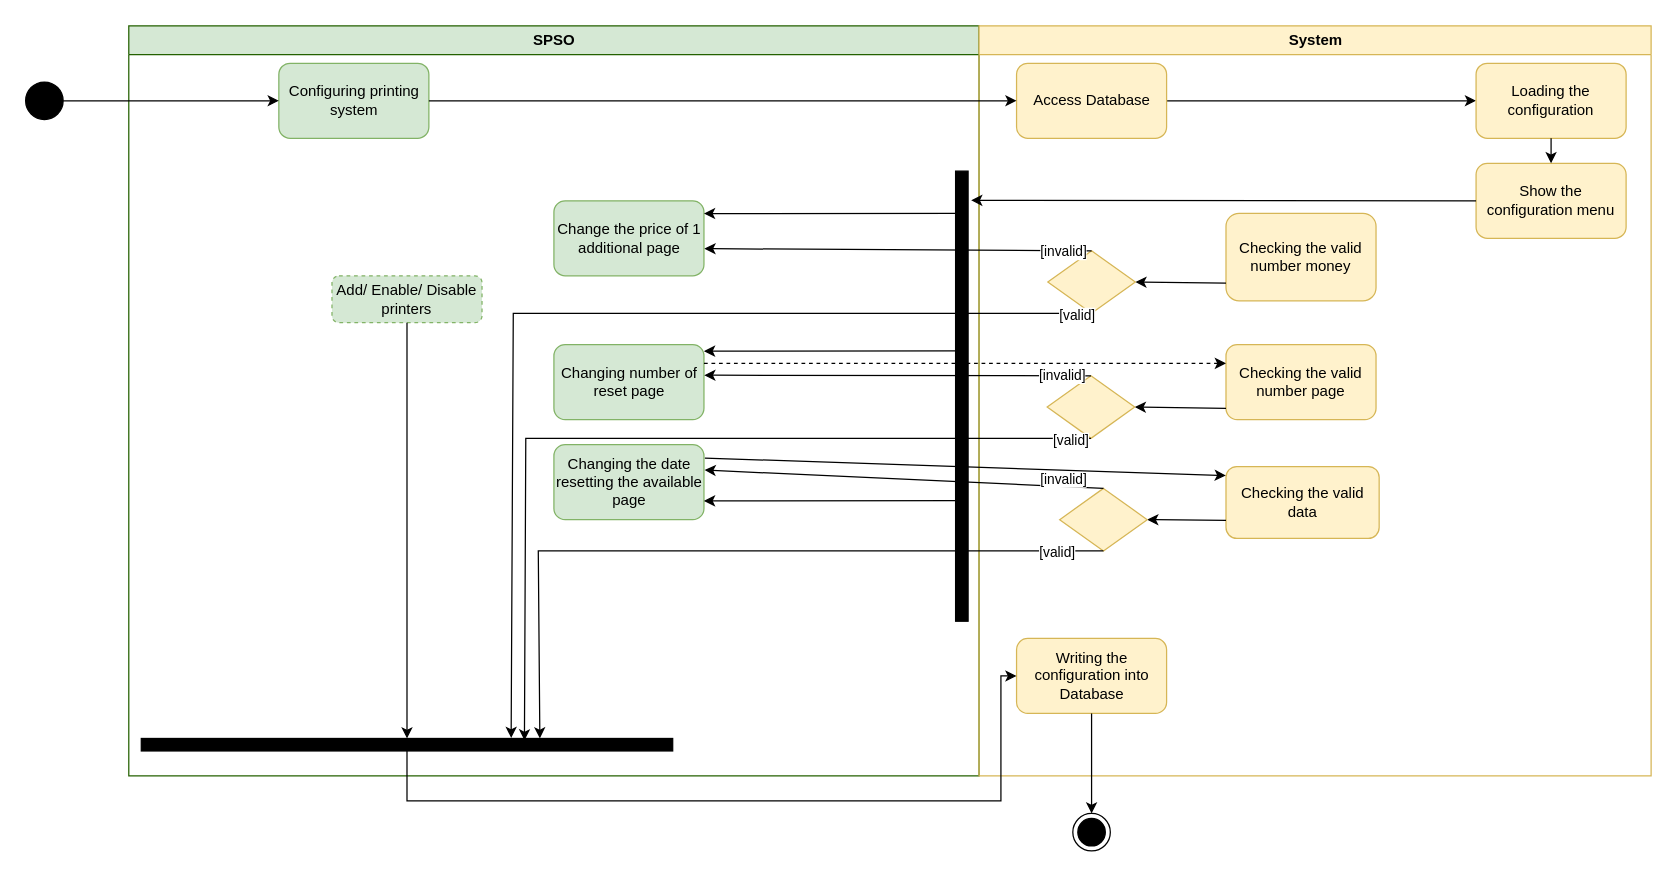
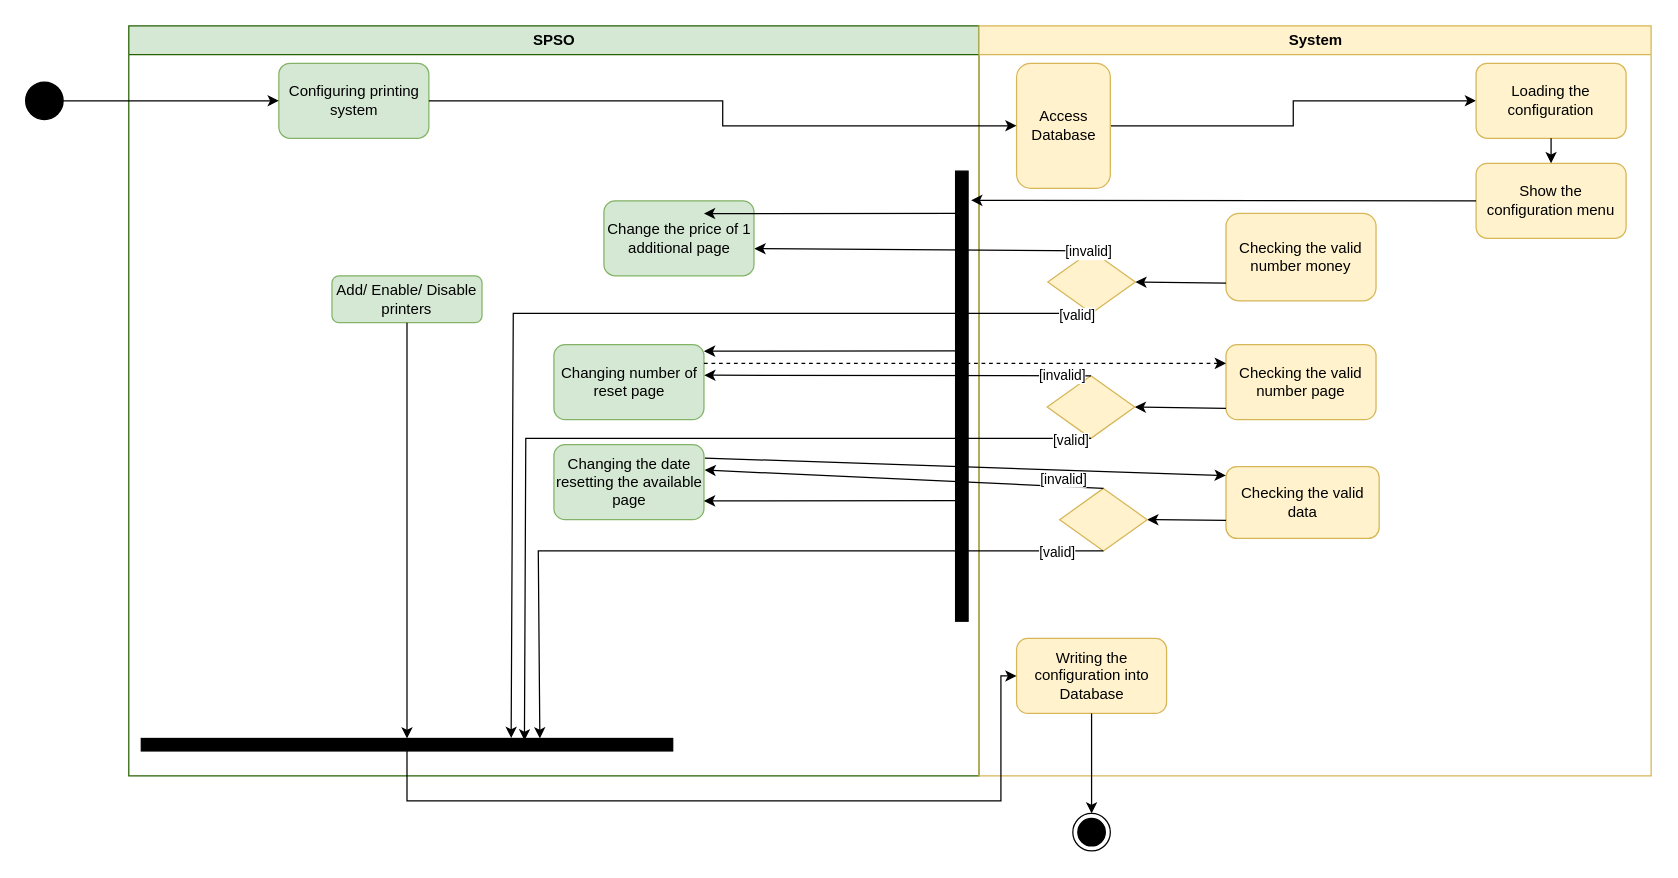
  <mxCell id="0" />
  <mxCell id="1" parent="0" />
  <mxCell id="2" value="SPSO" style="swimlane;whiteSpace=wrap;html=1;fillColor=#d5e8d4;strokeColor=#246100;startSize=23;" vertex="1" parent="1"><mxGeometry x="102.5" y="20" width="680" height="600" as="geometry" /></mxCell>
  <mxCell id="3" value="Configuring printing system" style="rounded=1;whiteSpace=wrap;html=1;fillColor=#d5e8d4;strokeColor=#82b366;" vertex="1" parent="2"><mxGeometry x="120" y="30" width="120" height="60" as="geometry" /></mxCell>
- <mxCell id="4" value="Change the price of 1 additional page&lt;span id=&quot;docs-internal-guid-9d78eeac-7fff-1d24-1528-dfa4f72e88e8&quot;&gt;&lt;/span&gt;" style="rounded=1;whiteSpace=wrap;html=1;fillColor=#d5e8d4;strokeColor=#82b366;" vertex="1" parent="2"><mxGeometry x="340.0" y="140" width="120" height="60" as="geometry" /></mxCell>
+ <mxCell id="4" value="Change the price of 1 additional page&lt;span id=&quot;docs-internal-guid-9d78eeac-7fff-1d24-1528-dfa4f72e88e8&quot;&gt;&lt;/span&gt;" style="rounded=1;whiteSpace=wrap;html=1;fillColor=#d5e8d4;strokeColor=#82b366;" vertex="1" parent="2"><mxGeometry x="380" y="140" width="120" height="60" as="geometry" /></mxCell>
  <mxCell id="5" value="Changing the date resetting the available page" style="rounded=1;whiteSpace=wrap;html=1;fillColor=#d5e8d4;strokeColor=#82b366;" vertex="1" parent="2"><mxGeometry x="340.0" y="335" width="120" height="60" as="geometry" /></mxCell>
  <mxCell id="6" value="Changing number of reset page" style="rounded=1;whiteSpace=wrap;html=1;fillColor=#d5e8d4;strokeColor=#82b366;" vertex="1" parent="2"><mxGeometry x="340.0" y="255" width="120" height="60" as="geometry" /></mxCell>
- <mxCell id="7" value="Add/ Enable/ Disable printers" style="rounded=1;whiteSpace=wrap;html=1;fillColor=#d5e8d4;strokeColor=#82b366;dashed=1;" vertex="1" parent="2"><mxGeometry x="162.5" y="200" width="120" height="37.5" as="geometry" /></mxCell>
+ <mxCell id="7" value="Add/ Enable/ Disable printers" style="rounded=1;whiteSpace=wrap;html=1;fillColor=#d5e8d4;strokeColor=#82b366;" vertex="1" parent="2"><mxGeometry x="162.5" y="200" width="120" height="37.5" as="geometry" /></mxCell>
  <mxCell id="8" value="" style="rounded=0;whiteSpace=wrap;html=1;rotation=-90;fillColor=#000000;" vertex="1" parent="2"><mxGeometry x="486.25" y="291.25" width="360" height="10" as="geometry" /></mxCell>
  <mxCell id="9" value="" style="rounded=0;whiteSpace=wrap;html=1;rotation=-180;fillColor=#000000;" vertex="1" parent="2"><mxGeometry x="10" y="570" width="425" height="10" as="geometry" /></mxCell>
  <mxCell id="10" value="" style="endArrow=classic;html=1;rounded=0;exitX=0.5;exitY=1;exitDx=0;exitDy=0;entryX=0.5;entryY=1;entryDx=0;entryDy=0;" edge="1" parent="2" source="7" target="9"><mxGeometry width="50" height="50" relative="1" as="geometry"><mxPoint x="350" y="440" as="sourcePoint" /><mxPoint x="400" y="390" as="targetPoint" /></mxGeometry></mxCell>
  <mxCell id="11" value="" style="endArrow=classic;html=1;rounded=0;exitX=0.893;exitY=0.145;exitDx=0;exitDy=0;exitPerimeter=0;entryX=1;entryY=0.25;entryDx=0;entryDy=0;" edge="1" parent="2"><mxGeometry width="50" height="50" relative="1" as="geometry"><mxPoint x="662.7" y="150.0" as="sourcePoint" /><mxPoint x="460.0" y="150.23" as="targetPoint" /></mxGeometry></mxCell>
  <mxCell id="12" value="" style="endArrow=classic;html=1;rounded=0;exitX=0.893;exitY=0.145;exitDx=0;exitDy=0;exitPerimeter=0;entryX=1;entryY=0.25;entryDx=0;entryDy=0;" edge="1" parent="2"><mxGeometry width="50" height="50" relative="1" as="geometry"><mxPoint x="662.7" y="260" as="sourcePoint" /><mxPoint x="460.0" y="260.23" as="targetPoint" /></mxGeometry></mxCell>
  <mxCell id="13" value="" style="endArrow=classic;html=1;rounded=0;exitX=0.893;exitY=0.145;exitDx=0;exitDy=0;exitPerimeter=0;entryX=1;entryY=0.25;entryDx=0;entryDy=0;" edge="1" parent="2"><mxGeometry width="50" height="50" relative="1" as="geometry"><mxPoint x="662.7" y="379.76" as="sourcePoint" /><mxPoint x="460.0" y="379.99" as="targetPoint" /></mxGeometry></mxCell>
  <mxCell id="14" value="System" style="swimlane;whiteSpace=wrap;html=1;fillColor=#fff2cc;strokeColor=#d6b656;" vertex="1" parent="1"><mxGeometry x="782.5" y="20" width="537.5" height="600" as="geometry" /></mxCell>
  <mxCell id="15" value="" style="edgeStyle=orthogonalEdgeStyle;rounded=0;orthogonalLoop=1;jettySize=auto;html=1;" edge="1" parent="14" source="16" target="18"><mxGeometry relative="1" as="geometry" /></mxCell>
- <mxCell id="16" value="Access Database" style="whiteSpace=wrap;html=1;rounded=1;fillColor=#fff2cc;strokeColor=#d6b656;" vertex="1" parent="14"><mxGeometry x="30" y="30" width="120" height="60" as="geometry" /></mxCell>
+ <mxCell id="16" value="Access Database" style="whiteSpace=wrap;html=1;rounded=1;fillColor=#fff2cc;strokeColor=#d6b656;" vertex="1" parent="14"><mxGeometry x="30" y="30" width="75" height="100" as="geometry" /></mxCell>
  <mxCell id="17" value="Writing the configuration into Database" style="rounded=1;whiteSpace=wrap;html=1;fillColor=#fff2cc;strokeColor=#d6b656;" vertex="1" parent="14"><mxGeometry x="30" y="490" width="120" height="60" as="geometry" /></mxCell>
  <mxCell id="18" value="Loading the configuration" style="whiteSpace=wrap;html=1;rounded=1;fillColor=#fff2cc;strokeColor=#d6b656;" vertex="1" parent="14"><mxGeometry x="397.5" y="30" width="120" height="60" as="geometry" /></mxCell>
  <mxCell id="19" value="Show the configuration menu" style="whiteSpace=wrap;html=1;rounded=1;fillColor=#fff2cc;strokeColor=#d6b656;" vertex="1" parent="14"><mxGeometry x="397.5" y="110" width="120" height="60" as="geometry" /></mxCell>
  <mxCell id="20" value="Checking the valid number money" style="whiteSpace=wrap;html=1;rounded=1;fillColor=#fff2cc;strokeColor=#d6b656;" vertex="1" parent="14"><mxGeometry x="197.5" y="150" width="120" height="70" as="geometry" /></mxCell>
  <mxCell id="21" value="" style="endArrow=classic;html=1;rounded=0;entryX=1;entryY=0.5;entryDx=0;entryDy=0;exitX=0;exitY=0.797;exitDx=0;exitDy=0;exitPerimeter=0;" edge="1" parent="14" source="20" target="23"><mxGeometry width="50" height="50" relative="1" as="geometry"><mxPoint x="187.5" y="215" as="sourcePoint" /><mxPoint x="137.5" y="215" as="targetPoint" /></mxGeometry></mxCell>
  <mxCell id="22" value="" style="endArrow=classic;html=1;rounded=0;exitX=0.5;exitY=1;exitDx=0;exitDy=0;entryX=0.5;entryY=0;entryDx=0;entryDy=0;" edge="1" parent="14" source="18" target="19"><mxGeometry width="50" height="50" relative="1" as="geometry"><mxPoint x="-12.5" y="330" as="sourcePoint" /><mxPoint x="37.5" y="280" as="targetPoint" /></mxGeometry></mxCell>
  <mxCell id="23" value="" style="rhombus;whiteSpace=wrap;html=1;fillColor=#fff2cc;strokeColor=#d6b656;" vertex="1" parent="14"><mxGeometry x="55" y="180" width="70" height="50" as="geometry" /></mxCell>
  <mxCell id="24" value="Checking the valid number page" style="whiteSpace=wrap;html=1;rounded=1;fillColor=#fff2cc;strokeColor=#d6b656;" vertex="1" parent="14"><mxGeometry x="197.5" y="255" width="120" height="60" as="geometry" /></mxCell>
  <mxCell id="25" value="Checking the valid data" style="whiteSpace=wrap;html=1;rounded=1;fillColor=#fff2cc;strokeColor=#d6b656;" vertex="1" parent="14"><mxGeometry x="197.5" y="352.5" width="122.5" height="57.5" as="geometry" /></mxCell>
  <mxCell id="26" value="" style="endArrow=classic;html=1;rounded=0;entryX=1;entryY=0.5;entryDx=0;entryDy=0;exitX=0;exitY=0.797;exitDx=0;exitDy=0;exitPerimeter=0;" edge="1" parent="14" target="27"><mxGeometry width="50" height="50" relative="1" as="geometry"><mxPoint x="197.5" y="306" as="sourcePoint" /><mxPoint x="137" y="315" as="targetPoint" /></mxGeometry></mxCell>
  <mxCell id="27" value="" style="rhombus;whiteSpace=wrap;html=1;fillColor=#fff2cc;strokeColor=#d6b656;" vertex="1" parent="14"><mxGeometry x="54.5" y="280" width="70" height="50" as="geometry" /></mxCell>
  <mxCell id="28" value="" style="endArrow=classic;html=1;rounded=0;entryX=1;entryY=0.5;entryDx=0;entryDy=0;exitX=0;exitY=0.75;exitDx=0;exitDy=0;" edge="1" parent="14" source="25" target="29"><mxGeometry width="50" height="50" relative="1" as="geometry"><mxPoint x="207.5" y="378.5" as="sourcePoint" /><mxPoint x="147" y="387.5" as="targetPoint" /></mxGeometry></mxCell>
  <mxCell id="29" value="" style="rhombus;whiteSpace=wrap;html=1;fillColor=#fff2cc;strokeColor=#d6b656;" vertex="1" parent="14"><mxGeometry x="64.5" y="370" width="70" height="50" as="geometry" /></mxCell>
  <mxCell id="30" value="" style="edgeStyle=orthogonalEdgeStyle;rounded=0;orthogonalLoop=1;jettySize=auto;html=1;" edge="1" parent="1" source="31" target="3"><mxGeometry relative="1" as="geometry" /></mxCell>
  <mxCell id="31" value="" style="ellipse;fillColor=strokeColor;html=1;" vertex="1" parent="1"><mxGeometry x="20" y="65" width="30" height="30" as="geometry" /></mxCell>
  <mxCell id="32" value="" style="edgeStyle=orthogonalEdgeStyle;rounded=0;orthogonalLoop=1;jettySize=auto;html=1;" edge="1" parent="1" source="3" target="16"><mxGeometry relative="1" as="geometry" /></mxCell>
  <mxCell id="33" value="" style="endArrow=classic;html=1;rounded=0;exitX=0;exitY=0.5;exitDx=0;exitDy=0;entryX=0.935;entryY=1.245;entryDx=0;entryDy=0;entryPerimeter=0;" edge="1" parent="1" source="19" target="8"><mxGeometry width="50" height="50" relative="1" as="geometry"><mxPoint x="580" y="210" as="sourcePoint" /><mxPoint x="770" y="290" as="targetPoint" /><Array as="points" /></mxGeometry></mxCell>
  <mxCell id="34" value="" style="endArrow=classic;html=1;rounded=0;exitX=0.5;exitY=0;exitDx=0;exitDy=0;entryX=0;entryY=0.5;entryDx=0;entryDy=0;" edge="1" parent="1" source="9" target="17"><mxGeometry width="50" height="50" relative="1" as="geometry"><mxPoint x="740" y="340" as="sourcePoint" /><mxPoint x="790" y="290" as="targetPoint" /><Array as="points"><mxPoint x="325" y="640" /><mxPoint x="800" y="640" /><mxPoint x="800" y="540" /></Array></mxGeometry></mxCell>
  <mxCell id="35" value="" style="ellipse;html=1;shape=endState;fillColor=strokeColor;" vertex="1" parent="1"><mxGeometry x="857.5" y="650" width="30" height="30" as="geometry" /></mxCell>
  <mxCell id="36" value="" style="endArrow=classic;html=1;rounded=0;exitX=0.5;exitY=1;exitDx=0;exitDy=0;entryX=0.5;entryY=0;entryDx=0;entryDy=0;" edge="1" parent="1" source="17" target="35"><mxGeometry width="50" height="50" relative="1" as="geometry"><mxPoint x="750" y="580" as="sourcePoint" /><mxPoint x="800" y="530" as="targetPoint" /></mxGeometry></mxCell>
  <mxCell id="37" value="" style="endArrow=classic;html=1;rounded=0;exitX=0.5;exitY=0;exitDx=0;exitDy=0;entryX=1.003;entryY=0.638;entryDx=0;entryDy=0;entryPerimeter=0;" edge="1" parent="1" source="23" target="4"><mxGeometry width="50" height="50" relative="1" as="geometry"><mxPoint x="650" y="370" as="sourcePoint" /><mxPoint x="540" y="208" as="targetPoint" /></mxGeometry></mxCell>
  <mxCell id="38" value="[invalid]" style="edgeLabel;html=1;align=center;verticalAlign=middle;resizable=0;points=[];" connectable="0" vertex="1" parent="37"><mxGeometry x="0.043" y="1" relative="1" as="geometry"><mxPoint x="138" as="offset" /></mxGeometry></mxCell>
  <mxCell id="39" value="" style="endArrow=classic;html=1;rounded=0;exitX=0.5;exitY=1;exitDx=0;exitDy=0;entryX=0.304;entryY=1.038;entryDx=0;entryDy=0;entryPerimeter=0;" edge="1" parent="1" source="23" target="9"><mxGeometry width="50" height="50" relative="1" as="geometry"><mxPoint x="440" y="440" as="sourcePoint" /><mxPoint x="490" y="390" as="targetPoint" /><Array as="points"><mxPoint x="410" y="250" /></Array></mxGeometry></mxCell>
  <mxCell id="40" value="[valid]" style="edgeLabel;html=1;align=center;verticalAlign=middle;resizable=0;points=[];" connectable="0" vertex="1" parent="39"><mxGeometry x="-0.583" y="2" relative="1" as="geometry"><mxPoint x="155" y="-1" as="offset" /></mxGeometry></mxCell>
  <mxCell id="41" value="" style="endArrow=classic;html=1;rounded=0;exitX=1;exitY=0.25;exitDx=0;exitDy=0;entryX=0;entryY=0.25;entryDx=0;entryDy=0;dashed=1;" edge="1" parent="1" source="6" target="24"><mxGeometry width="50" height="50" relative="1" as="geometry"><mxPoint x="590" y="420" as="sourcePoint" /><mxPoint x="640" y="370" as="targetPoint" /></mxGeometry></mxCell>
  <mxCell id="42" value="" style="endArrow=classic;html=1;rounded=0;exitX=0.5;exitY=0;exitDx=0;exitDy=0;entryX=1.002;entryY=0.408;entryDx=0;entryDy=0;entryPerimeter=0;" edge="1" parent="1" source="27" target="6"><mxGeometry width="50" height="50" relative="1" as="geometry"><mxPoint x="649.5" y="470" as="sourcePoint" /><mxPoint x="580" y="300" as="targetPoint" /></mxGeometry></mxCell>
  <mxCell id="43" value="[invalid]" style="edgeLabel;html=1;align=center;verticalAlign=middle;resizable=0;points=[];" connectable="0" vertex="1" parent="42"><mxGeometry x="0.043" y="1" relative="1" as="geometry"><mxPoint x="138" y="-1" as="offset" /></mxGeometry></mxCell>
  <mxCell id="44" value="" style="endArrow=classic;html=1;rounded=0;exitX=0.5;exitY=1;exitDx=0;exitDy=0;entryX=0.279;entryY=0.845;entryDx=0;entryDy=0;entryPerimeter=0;" edge="1" parent="1" source="27" target="9"><mxGeometry width="50" height="50" relative="1" as="geometry"><mxPoint x="439.5" y="540" as="sourcePoint" /><mxPoint x="301.5" y="690" as="targetPoint" /><Array as="points"><mxPoint x="420" y="350" /></Array></mxGeometry></mxCell>
  <mxCell id="45" value="[valid]" style="edgeLabel;html=1;align=center;verticalAlign=middle;resizable=0;points=[];" connectable="0" vertex="1" parent="44"><mxGeometry x="-0.501" y="-2" relative="1" as="geometry"><mxPoint x="156" y="3" as="offset" /></mxGeometry></mxCell>
  <mxCell id="46" value="" style="endArrow=classic;html=1;rounded=0;exitX=0.5;exitY=0;exitDx=0;exitDy=0;entryX=1.004;entryY=0.339;entryDx=0;entryDy=0;entryPerimeter=0;" edge="1" parent="1" source="29" target="5"><mxGeometry width="50" height="50" relative="1" as="geometry"><mxPoint x="659.5" y="542.5" as="sourcePoint" /><mxPoint x="550" y="383.5" as="targetPoint" /></mxGeometry></mxCell>
  <mxCell id="47" value="[invalid]" style="edgeLabel;html=1;align=center;verticalAlign=middle;resizable=0;points=[];" connectable="0" vertex="1" parent="46"><mxGeometry x="0.043" y="1" relative="1" as="geometry"><mxPoint x="134" y="-1" as="offset" /></mxGeometry></mxCell>
  <mxCell id="48" value="" style="endArrow=classic;html=1;rounded=0;exitX=0.5;exitY=1;exitDx=0;exitDy=0;entryX=0.25;entryY=1;entryDx=0;entryDy=0;" edge="1" parent="1" source="29" target="9"><mxGeometry width="50" height="50" relative="1" as="geometry"><mxPoint x="449.5" y="612.5" as="sourcePoint" /><mxPoint x="359" y="663.5" as="targetPoint" /><Array as="points"><mxPoint x="430" y="440" /></Array></mxGeometry></mxCell>
  <mxCell id="49" value="[valid]" style="edgeLabel;html=1;align=center;verticalAlign=middle;resizable=0;points=[];" connectable="0" vertex="1" parent="48"><mxGeometry x="-0.379" y="1" relative="1" as="geometry"><mxPoint x="149" y="-1" as="offset" /></mxGeometry></mxCell>
  <mxCell id="50" value="" style="endArrow=classic;html=1;rounded=0;entryX=-0.001;entryY=0.126;entryDx=0;entryDy=0;entryPerimeter=0;exitX=1.006;exitY=0.179;exitDx=0;exitDy=0;exitPerimeter=0;" edge="1" parent="1" source="5" target="25"><mxGeometry width="50" height="50" relative="1" as="geometry"><mxPoint x="540" y="380" as="sourcePoint" /><mxPoint x="710" y="360" as="targetPoint" /></mxGeometry></mxCell>
